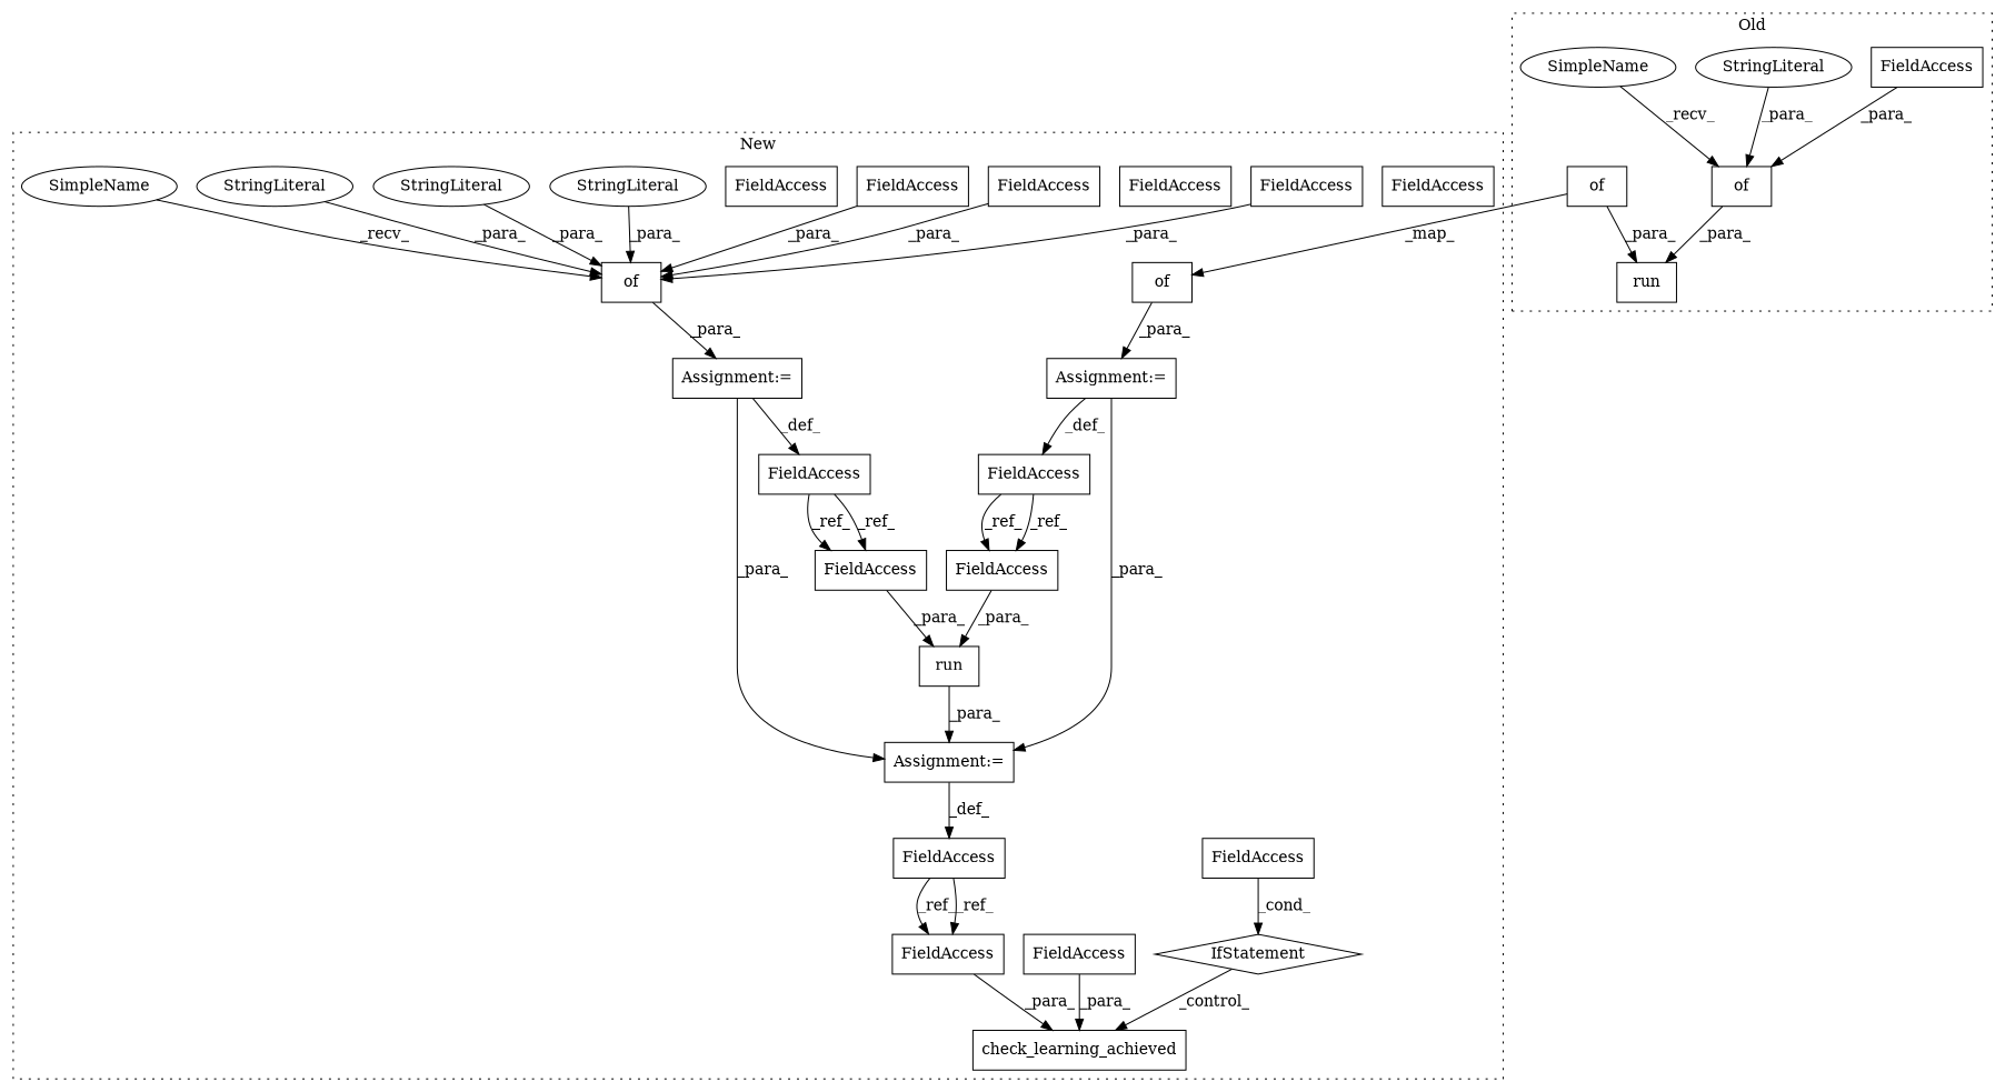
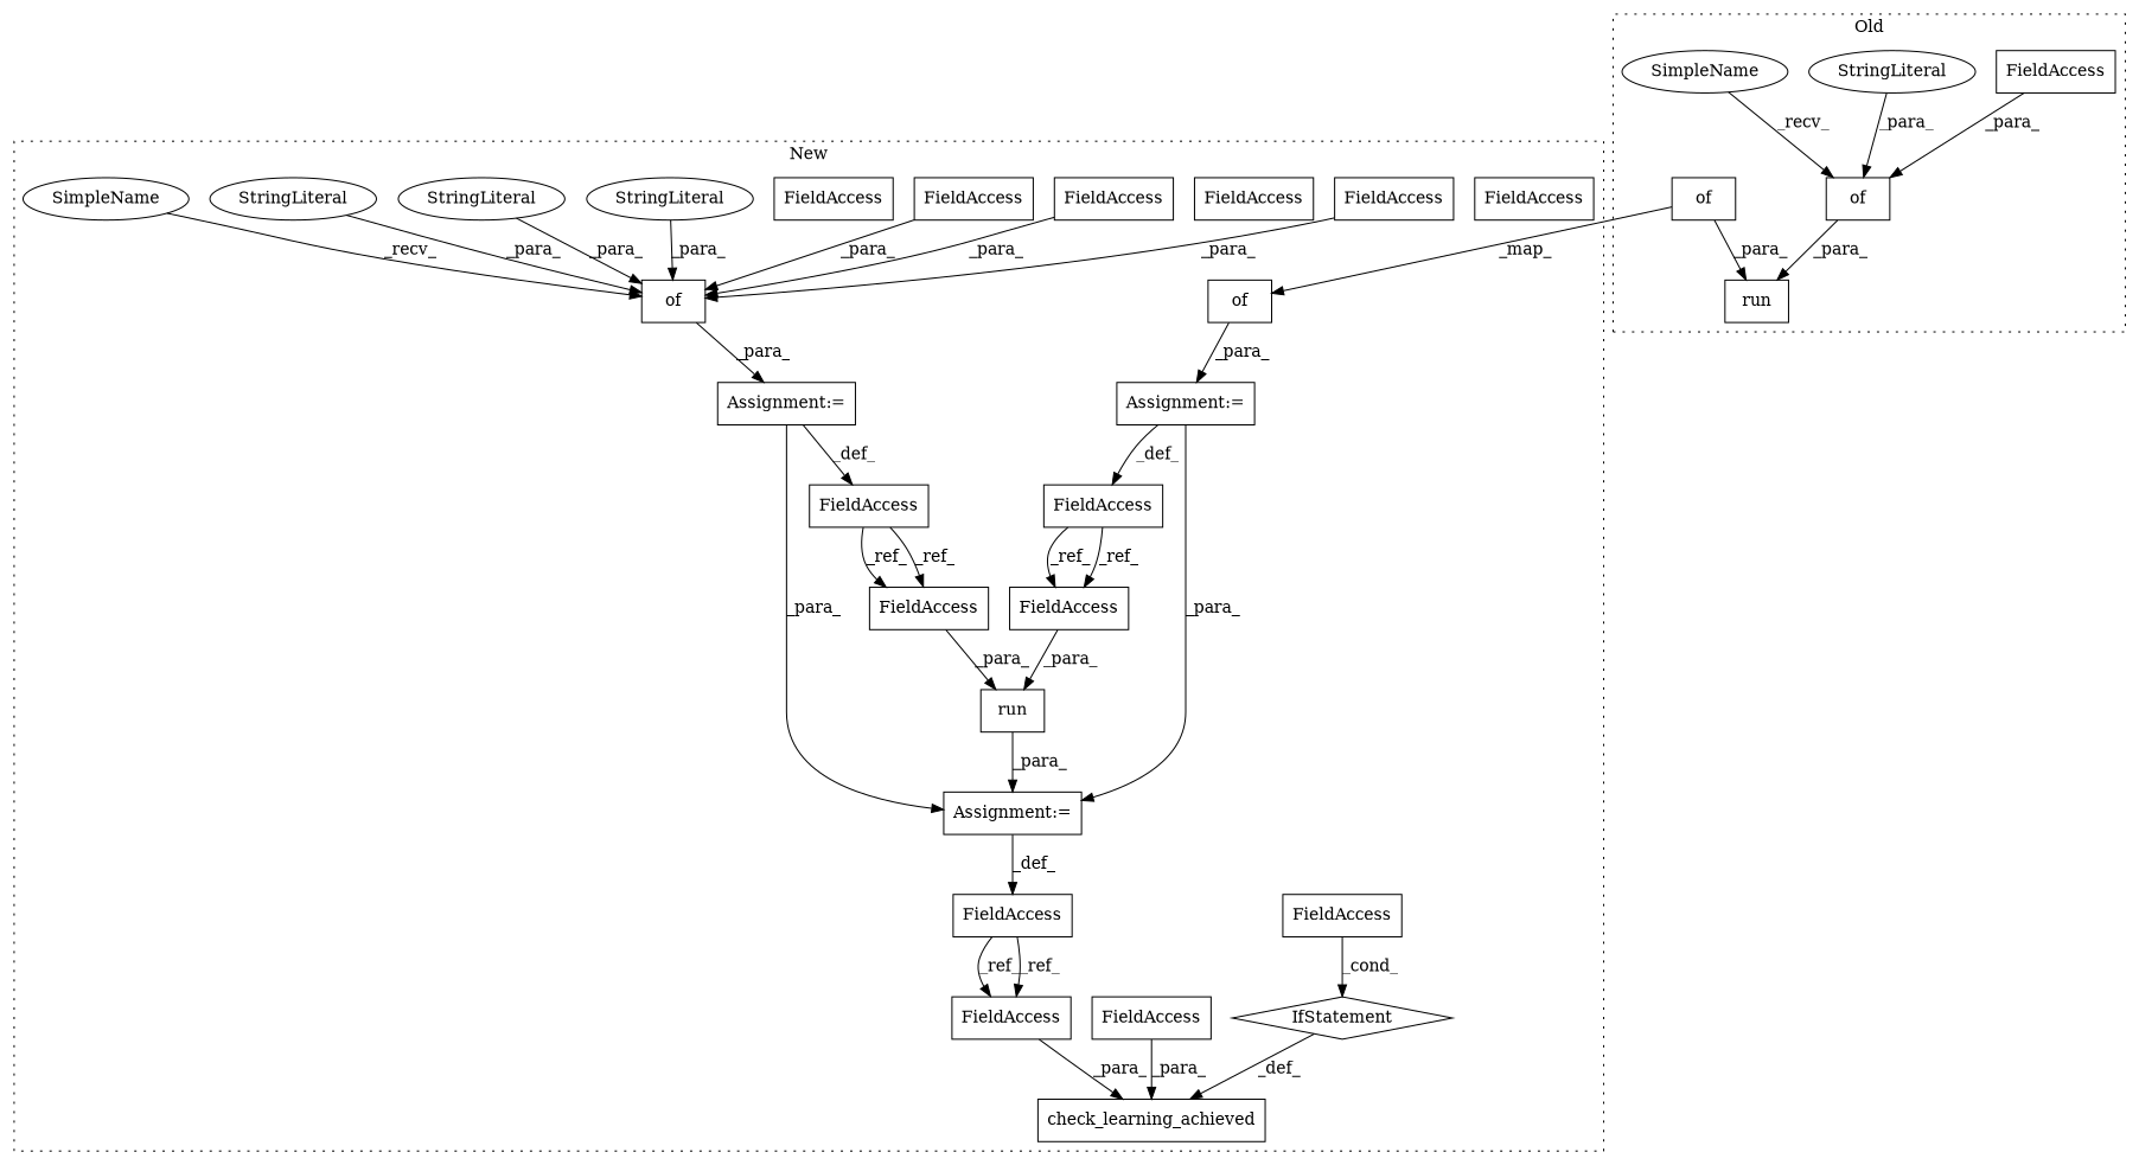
  digraph {
    node [a=22 l=4 s=1824 shape=box]
    n1 [a=32 l="4,1" label=run s="1332,1431"]
    n2 [a=32 l="3,1" label=of s="1349,1393"]
    n3 [label=FieldAccess s=1374]
    n4 [a=45 l=21 label=StringLiteral s=1352 shape=ellipse]
    n5 [a=32 l="3,1" label=of s="1399,1430"]
    n6 [a=42 l=3 label=SimpleName s=1345 shape=ellipse]
    n7 [a=25 l="4,2" label=IfStatement s="1772,1788" shape=diamond]
    n8 [label=FieldAccess s=1776]
    n9 [a=32 l="24,1" label=check_learning_achieved s="1800,1848"]
    n10 [l=7 label=FieldAccess s=1726]
    n11 [l=7 label=FieldAccess]
    n12 [label=FieldAccess s=1832]
    n13 [a=32 l="3,1" label=of s="1550,1666"]
    n14 [label=FieldAccess s=1541]
    n15 [label=FieldAccess s=1650]
    n16 [label=FieldAccess s=1759]
    n17 [label=FieldAccess s=1608]
    n18 [label=FieldAccess s=1574]
    n19 [a=32 l="4,1" label=run s="1739,1763"]
    n20 [l=6 label=FieldAccess s=1752]
    n21 [a=45 l=17 label=StringLiteral s=1590 shape=ellipse]
    n22 [a=45 l=21 label=StringLiteral s=1628 shape=ellipse]
    n23 [a=45 l=20 label=StringLiteral s=1553 shape=ellipse]
    n24 [a=7 l=1 label="Assignment:=" s=1733]
    n25 [a=7 l=1 label="Assignment:=" s=1545]
    n26 [a=32 l="3,1" label=of s="1686,1717"]
    n27 [l=6 label=FieldAccess s=1675]
    n28 [a=7 l=1 label="Assignment:=" s=1681]
    n29 [label=FieldAccess s=1759]
    n30 [l=6 label=FieldAccess s=1752]
    n31 [l=7 label=FieldAccess]
    n32 [a=42 l=3 label=SimpleName s=1546 shape=ellipse]
    subgraph cluster_1 {
      label=Old
      style=dotted
      n1
      n2
      n3
      n4
      n5
      n6
    }
    subgraph cluster_2 {
      label=New
      style=dotted
      n7
      n8
      n9
      n10
      n11
      n12
      n13
      n14
      n15
      n16
      n17
      n18
      n19
      n20
      n21
      n22
      n23
      n24
      n25
      n26
      n27
      n28
      n29
      n30
      n31
      n32
    }
    n2 -> n1 [label=_para_]
    n3 -> n2 [label=_para_]
    n4 -> n2 [label=_para_]
    n5 -> n1 [label=_para_]
    n5 -> n26 [label=_map_]
    n6 -> n2 [label=_recv_]
-   n7 -> n9 [label=_control_]
+   n7 -> n9 [label=_def_]
    n8 -> n7 [label=_cond_]
    n10 -> n31 [label=_ref_]
    n10 -> n31 [label=_ref_]
    n12 -> n9 [label=_para_]
    n13 -> n25 [label=_para_]
    n14 -> n29 [label=_ref_]
    n14 -> n29 [label=_ref_]
    n15 -> n13 [label=_para_]
    n17 -> n13 [label=_para_]
    n18 -> n13 [label=_para_]
    n19 -> n24 [label=_para_]
    n21 -> n13 [label=_para_]
    n22 -> n13 [label=_para_]
    n23 -> n13 [label=_para_]
    n24 -> n10 [label=_def_]
    n25 -> n14 [label=_def_]
    n25 -> n24 [label=_para_]
    n26 -> n28 [label=_para_]
    n27 -> n30 [label=_ref_]
    n27 -> n30 [label=_ref_]
    n28 -> n24 [label=_para_]
    n28 -> n27 [label=_def_]
    n29 -> n19 [label=_para_]
    n30 -> n19 [label=_para_]
    n31 -> n9 [label=_para_]
    n32 -> n13 [label=_recv_]
  }
